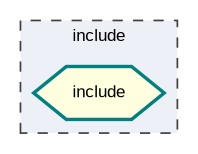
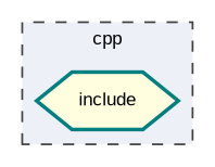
  digraph {
    compound=true
    fontname="Liberation Sans"
    n1 [color=teal fillcolor=lightyellow fontname="Liberation Sans" fontsize=10 height=0.2 label=include shape=hexagon style="filled,bold" width=0.4]
    subgraph cluster_1 {
      bgcolor="#edf0f7"
      fontsize=10
-     label=include
+     label=cpp
      pencolor=grey25
      style="filled,dashed"
      n1
    }
  }
